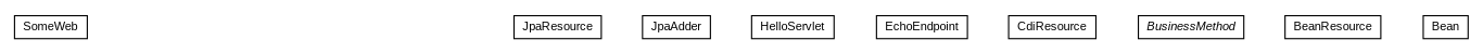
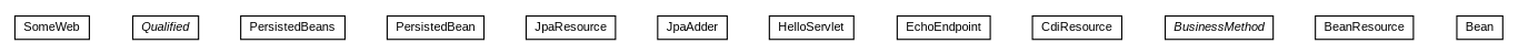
  digraph {
    nodesep=0.25
    ranksep=0.5
    node [fontcolor=black fontname=arial fontsize=10.0 shape=plaintext]
    n1 [label=<<table title="net.trajano.app.SomeWeb" border="0" cellborder="1" cellspacing="0" cellpadding="2" port="p" href="./SomeWeb.html"> 		<tr><td><table border="0" cellspacing="0" cellpadding="1"> <tr><td align="center" balign="center"> SomeWeb </td></tr> 		</table></td></tr> 		</table>>]
+   n2 [label=<<table title="net.trajano.app.Qualified" border="0" cellborder="1" cellspacing="0" cellpadding="2" port="p" href="./Qualified.html"> 		<tr><td><table border="0" cellspacing="0" cellpadding="1"> <tr><td align="center" balign="center"><font face="arial italic"> Qualified </font></td></tr> 		</table></td></tr> 		</table>>]
+   n3 [label=<<table title="net.trajano.app.PersistedBeans" border="0" cellborder="1" cellspacing="0" cellpadding="2" port="p" href="./PersistedBeans.html"> 		<tr><td><table border="0" cellspacing="0" cellpadding="1"> <tr><td align="center" balign="center"> PersistedBeans </td></tr> 		</table></td></tr> 		</table>>]
+   n4 [label=<<table title="net.trajano.app.PersistedBean" border="0" cellborder="1" cellspacing="0" cellpadding="2" port="p" href="./PersistedBean.html"> 		<tr><td><table border="0" cellspacing="0" cellpadding="1"> <tr><td align="center" balign="center"> PersistedBean </td></tr> 		</table></td></tr> 		</table>>]
    n5 [label=<<table title="net.trajano.app.JpaResource" border="0" cellborder="1" cellspacing="0" cellpadding="2" port="p" href="./JpaResource.html"> 		<tr><td><table border="0" cellspacing="0" cellpadding="1"> <tr><td align="center" balign="center"> JpaResource </td></tr> 		</table></td></tr> 		</table>>]
    n6 [label=<<table title="net.trajano.app.JpaAdder" border="0" cellborder="1" cellspacing="0" cellpadding="2" port="p" href="./JpaAdder.html"> 		<tr><td><table border="0" cellspacing="0" cellpadding="1"> <tr><td align="center" balign="center"> JpaAdder </td></tr> 		</table></td></tr> 		</table>>]
    n7 [label=<<table title="net.trajano.app.HelloServlet" border="0" cellborder="1" cellspacing="0" cellpadding="2" port="p" href="./HelloServlet.html"> 		<tr><td><table border="0" cellspacing="0" cellpadding="1"> <tr><td align="center" balign="center"> HelloServlet </td></tr> 		</table></td></tr> 		</table>>]
    n8 [label=<<table title="net.trajano.app.EchoEndpoint" border="0" cellborder="1" cellspacing="0" cellpadding="2" port="p" href="./EchoEndpoint.html"> 		<tr><td><table border="0" cellspacing="0" cellpadding="1"> <tr><td align="center" balign="center"> EchoEndpoint </td></tr> 		</table></td></tr> 		</table>>]
    n9 [label=<<table title="net.trajano.app.CdiResource" border="0" cellborder="1" cellspacing="0" cellpadding="2" port="p" href="./CdiResource.html"> 		<tr><td><table border="0" cellspacing="0" cellpadding="1"> <tr><td align="center" balign="center"> CdiResource </td></tr> 		</table></td></tr> 		</table>>]
    n10 [label=<<table title="net.trajano.app.BusinessMethod" border="0" cellborder="1" cellspacing="0" cellpadding="2" port="p" href="./BusinessMethod.html"> 		<tr><td><table border="0" cellspacing="0" cellpadding="1"> <tr><td align="center" balign="center"><font face="arial italic"> BusinessMethod </font></td></tr> 		</table></td></tr> 		</table>>]
    n11 [label=<<table title="net.trajano.app.BeanResource" border="0" cellborder="1" cellspacing="0" cellpadding="2" port="p" href="./BeanResource.html"> 		<tr><td><table border="0" cellspacing="0" cellpadding="1"> <tr><td align="center" balign="center"> BeanResource </td></tr> 		</table></td></tr> 		</table>>]
    n12 [label=<<table title="net.trajano.app.Bean" border="0" cellborder="1" cellspacing="0" cellpadding="2" port="p" href="./Bean.html"> 		<tr><td><table border="0" cellspacing="0" cellpadding="1"> <tr><td align="center" balign="center"> Bean </td></tr> 		</table></td></tr> 		</table>>]
  }
